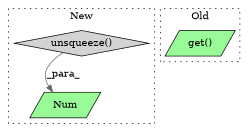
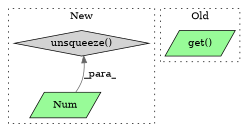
  digraph {
    node [a=75 shape=parallelogram style=filled fillcolor=palegreen]
    n1 [l="31,1" label="unsqueeze()" s="8507,8539" shape=diamond fillcolor=lightgrey]
    n2 [a=76 l=1 label=Num s=8538]
    n3 [l=23 label="get()" s=9093]
    subgraph cluster_1 {
      label=New
      style=dotted
      n1
      n2
    }
    subgraph cluster_2 {
      label=Old
      style=dotted
      n3
    }
-   n1 -> n2 [label=_para_ color=gray40 style=solid]
+   n2 -> n1 [label=_para_ color=gray40 style=solid]
  }
